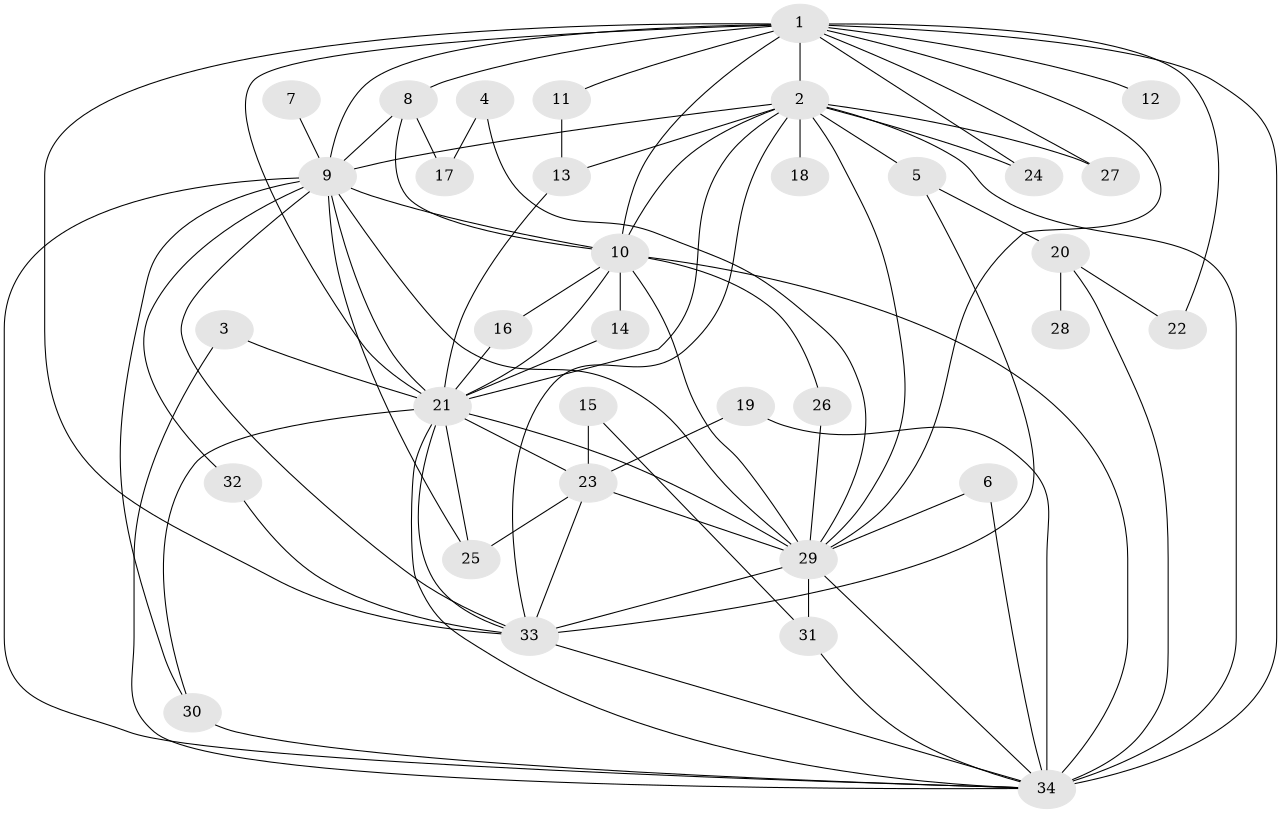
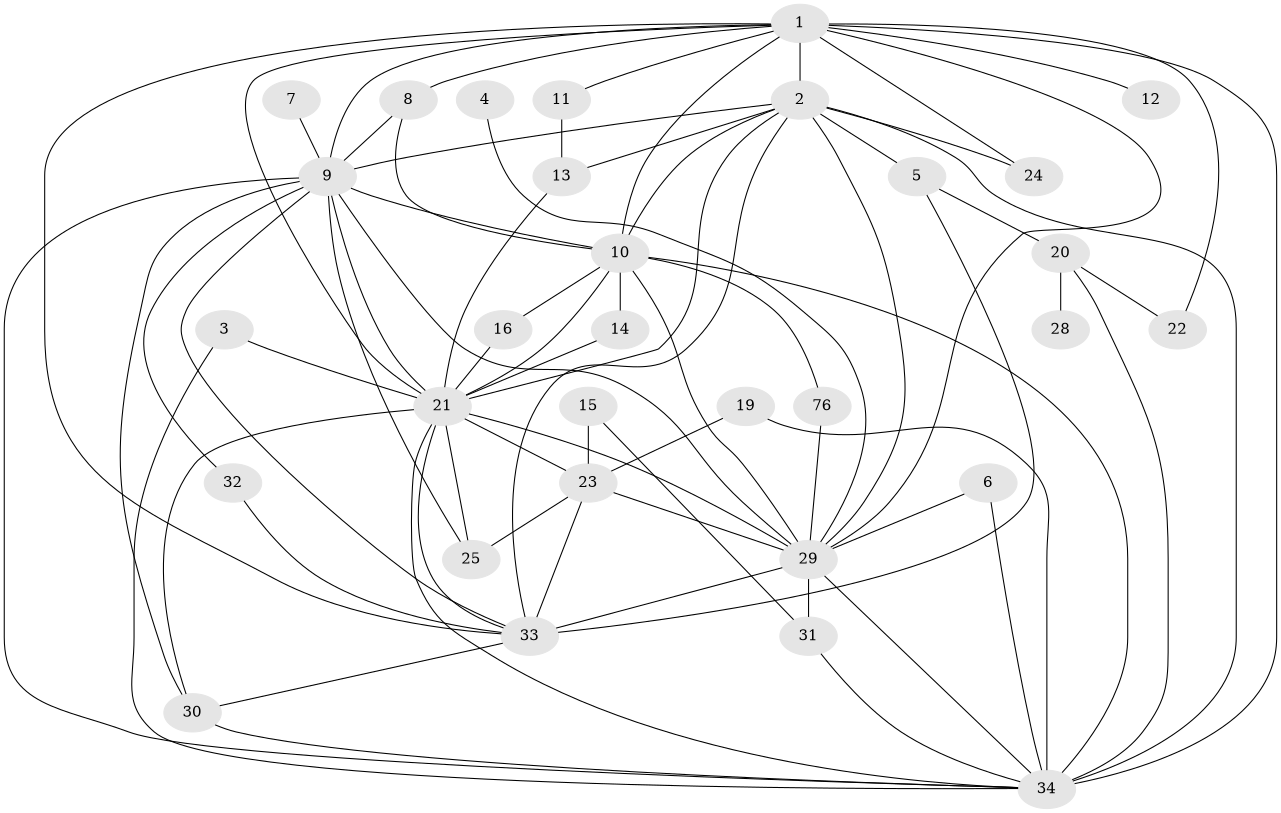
  graph {
    node [color=gray90 style=filled]
    edge [weight=1.0]
    1
    2
    8
    9
    10
    11
    12
    21
    22
    24
-   27
    29
    33
    34
    5
    13
-   18
-   17
    32
    25
    30
    14
    16
-   26
+   26 [label=76]
    23
    31
    20
    3
    4
    28
    6
    7
    15
    19
    1 -- 2 [weight=4.0]
    1 -- 8
    1 -- 9 [weight=3.0]
    1 -- 10 [weight=2.0]
    1 -- 11
    1 -- 12 [weight=2.0]
    1 -- 21 [weight=2.0]
    1 -- 22 [weight=3.0]
    1 -- 24
-   1 -- 27
    1 -- 29 [weight=2.0]
    1 -- 33 [weight=2.0]
    1 -- 34 [weight=2.0]
    2 -- 9 [weight=2.0]
    2 -- 10 [weight=2.0]
    2 -- 21 [weight=2.0]
    2 -- 24
-   2 -- 27
    2 -- 29 [weight=2.0]
    2 -- 33 [weight=2.0]
    2 -- 34 [weight=3.0]
    2 -- 5
    2 -- 13
-   2 -- 18 [weight=2.0]
    8 -- 9
    8 -- 10
-   8 -- 17 [weight=2.0]
    9 -- 10
    9 -- 21
    9 -- 29
    9 -- 33
    9 -- 34
    9 -- 32
    9 -- 25
    9 -- 30
    10 -- 21
    10 -- 29
    10 -- 34 [weight=2.0]
    10 -- 14
    10 -- 16
    10 -- 26
    11 -- 13
    21 -- 29
    21 -- 33 [weight=2.0]
    21 -- 34
    21 -- 25
    21 -- 30
    21 -- 23
    29 -- 33 [weight=3.0]
    29 -- 34
    29 -- 31 [weight=2.0]
-   33 -- 34
+   33 -- 30
    5 -- 33
    5 -- 20
    13 -- 21
    32 -- 33
    30 -- 34
    14 -- 21
    16 -- 21 [weight=2.0]
    26 -- 29
    23 -- 29
    23 -- 33
    23 -- 25
    31 -- 34
    20 -- 22
    20 -- 34
    20 -- 28 [weight=2.0]
    3 -- 21
    3 -- 34
    4 -- 29
-   4 -- 17
    6 -- 29
    6 -- 34
    7 -- 9
    15 -- 23
    15 -- 31
    19 -- 34
    19 -- 23
  }
